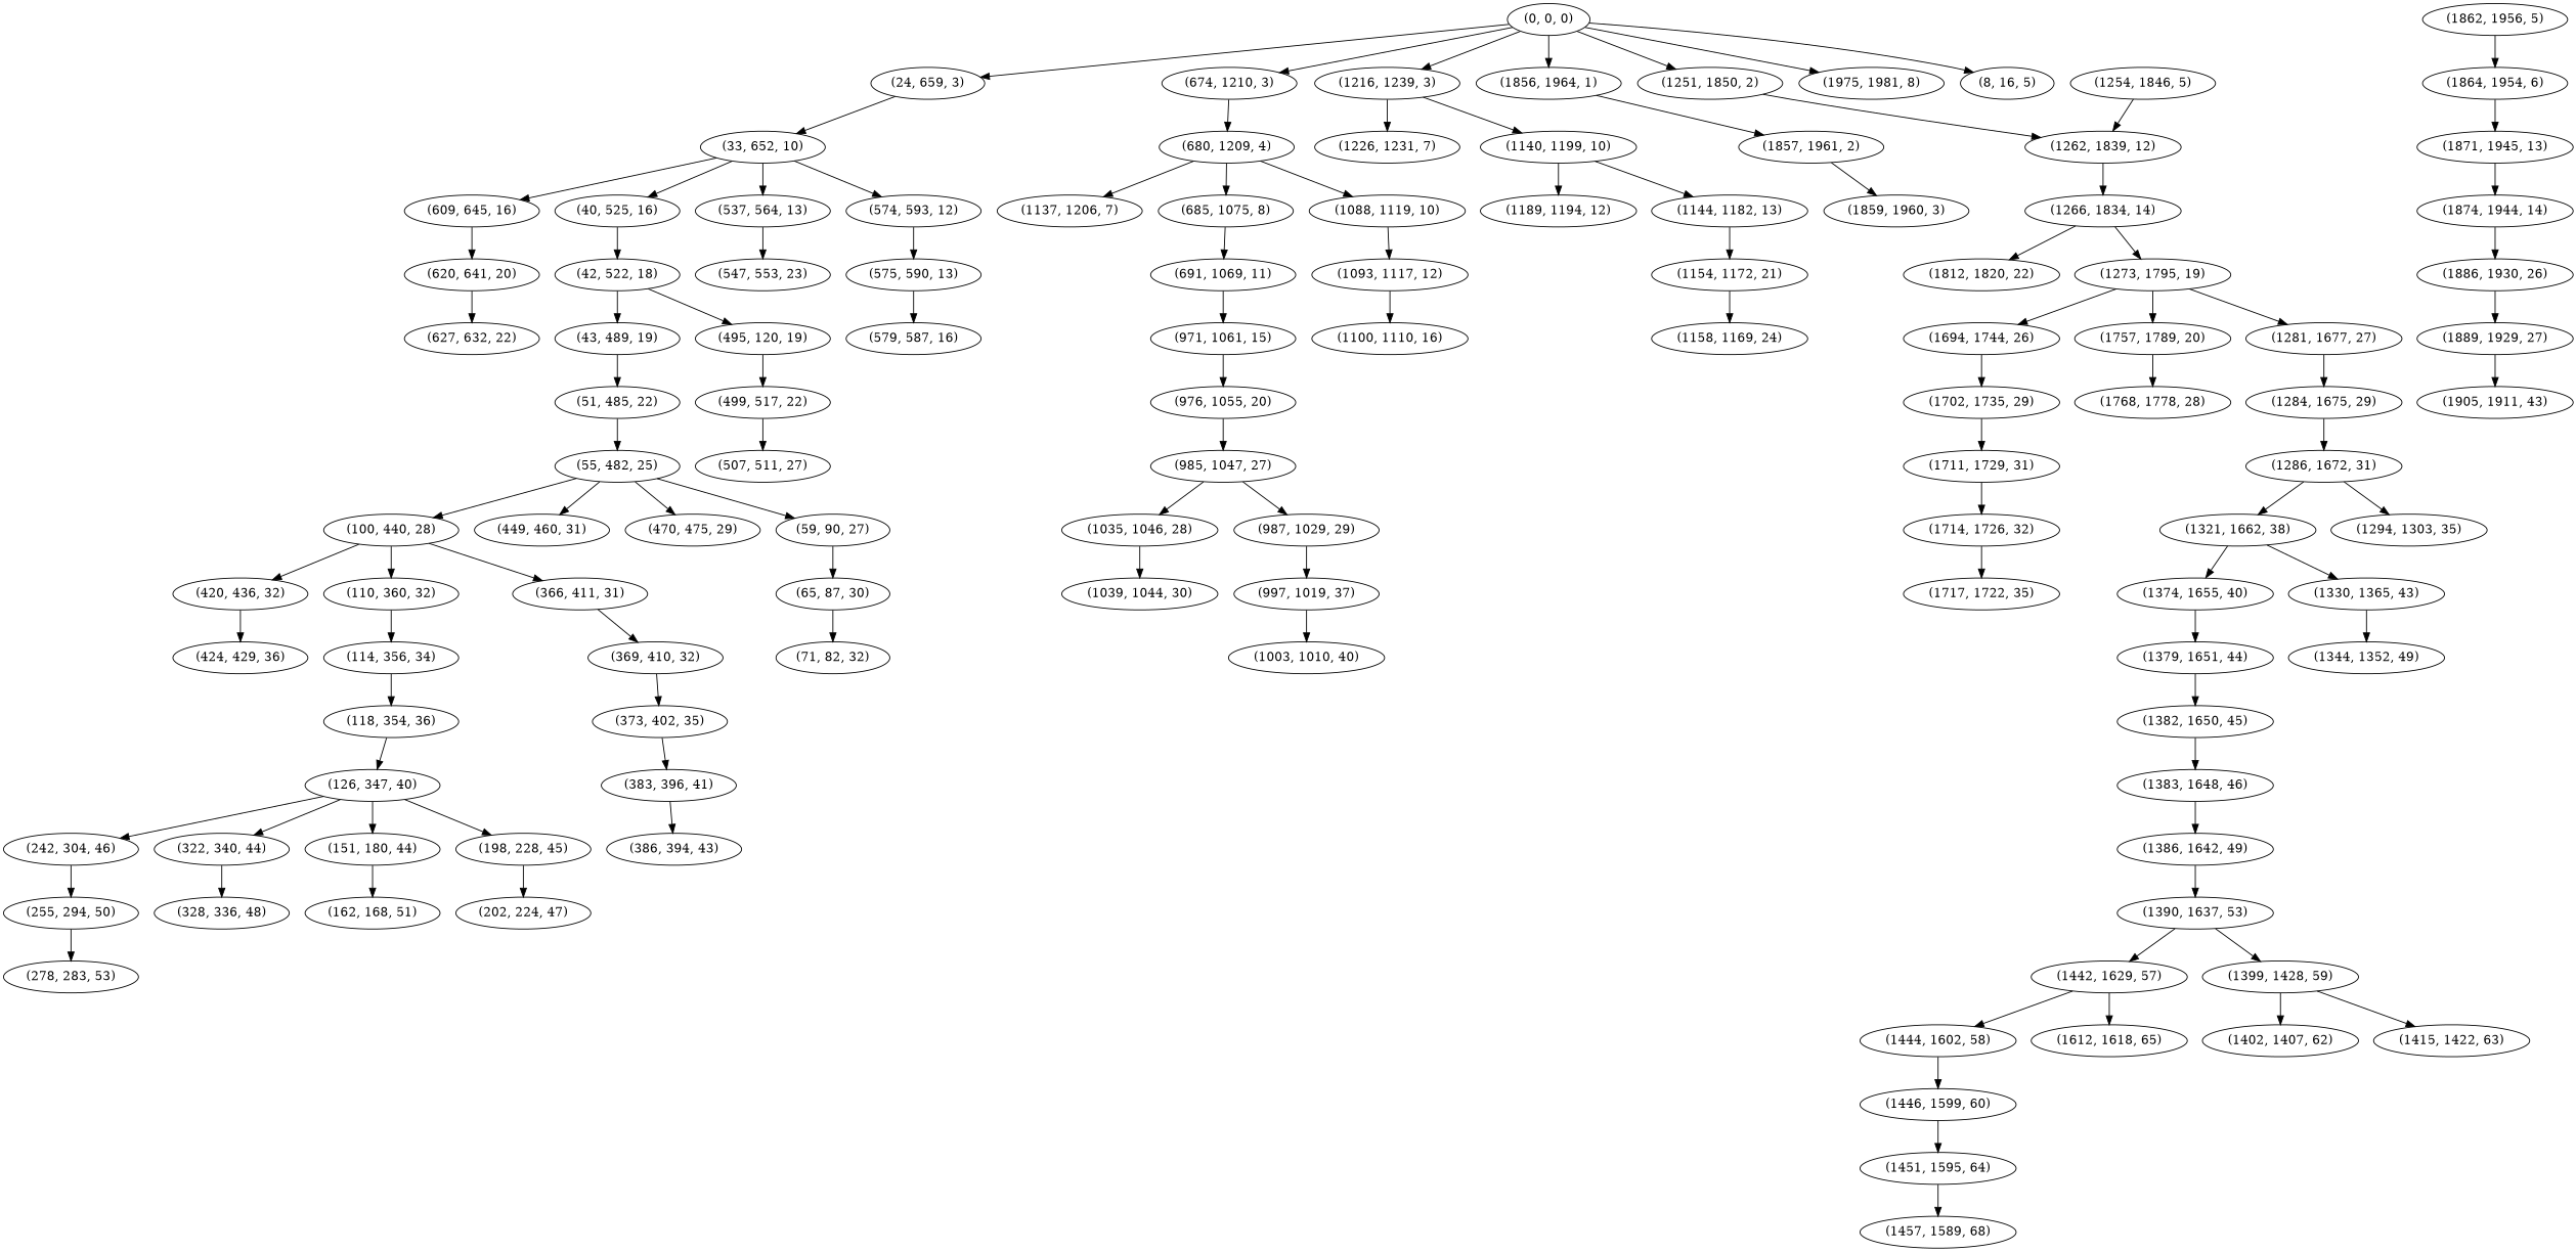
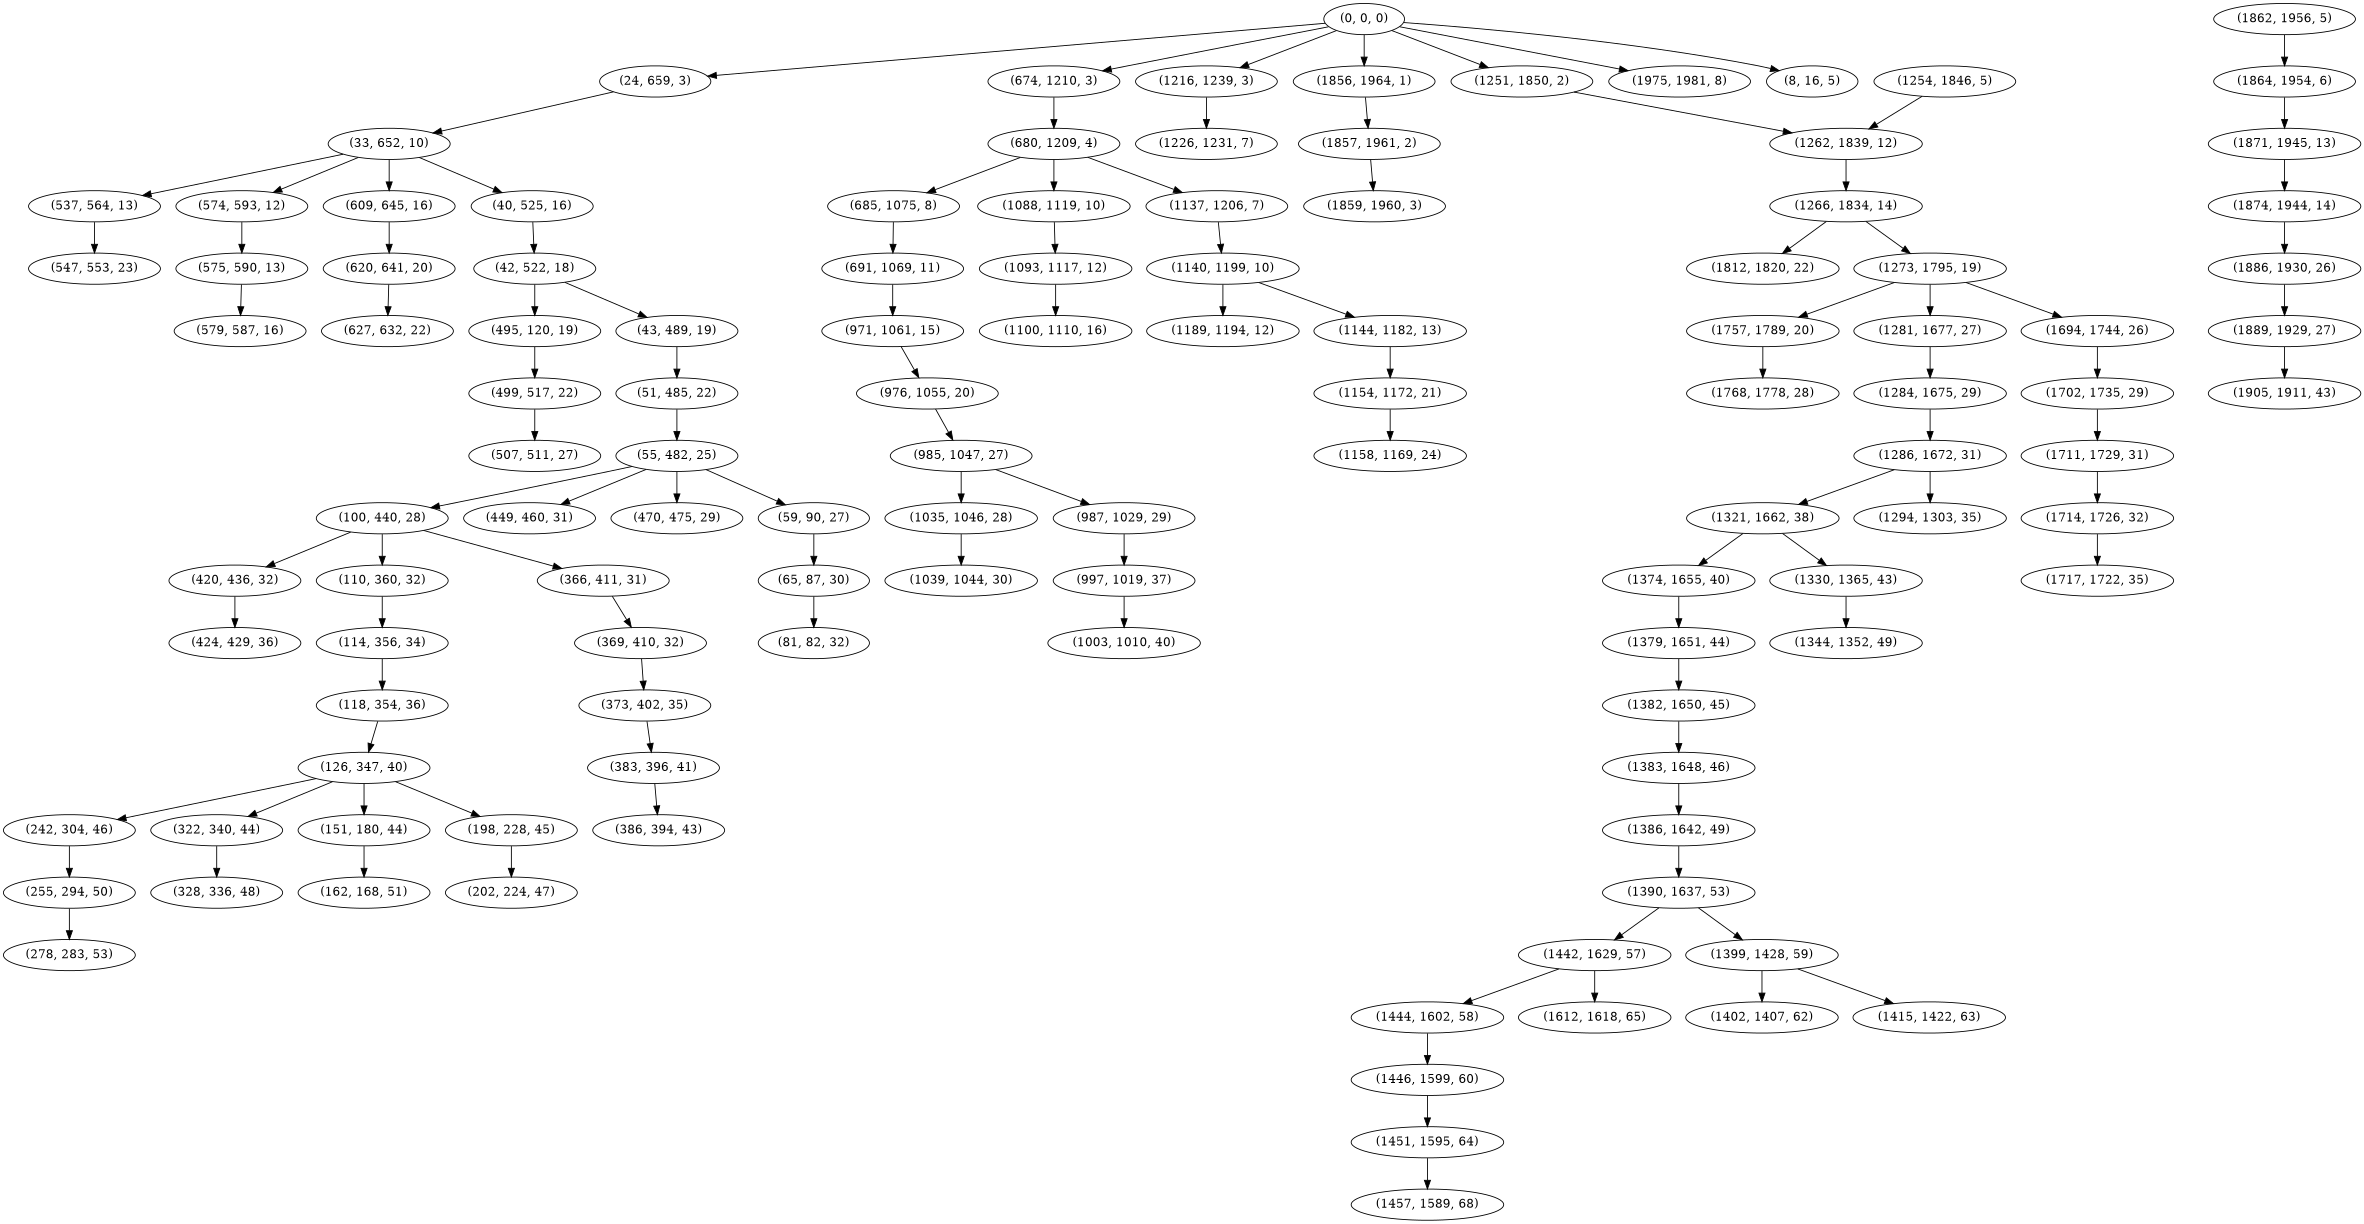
  digraph {
    "(0, 0, 0)"
    "(8, 16, 5)"
    "(24, 659, 3)"
    "(674, 1210, 3)"
    "(1216, 1239, 3)"
    "(1251, 1850, 2)"
    "(1856, 1964, 1)"
    "(1975, 1981, 8)"
    "(33, 652, 10)"
    "(680, 1209, 4)"
    "(1226, 1231, 7)"
    "(1262, 1839, 12)"
    "(1857, 1961, 2)"
    "(40, 525, 16)"
    "(537, 564, 13)"
    "(574, 593, 12)"
    "(609, 645, 16)"
    "(42, 522, 18)"
    "(547, 553, 23)"
    "(575, 590, 13)"
    "(620, 641, 20)"
    "(43, 489, 19)"
    n23 [label="(495, 120, 19)"]
    "(51, 485, 22)"
    "(499, 517, 22)"
    "(55, 482, 25)"
    "(59, 90, 27)"
    "(100, 440, 28)"
    "(449, 460, 31)"
    "(470, 475, 29)"
    "(65, 87, 30)"
    "(110, 360, 32)"
    "(366, 411, 31)"
    "(420, 436, 32)"
-   "(71, 82, 32)"
+   "(71, 82, 32)" [label="(81, 82, 32)"]
    "(114, 356, 34)"
    "(369, 410, 32)"
    "(424, 429, 36)"
    "(118, 354, 36)"
    "(126, 347, 40)"
    "(151, 180, 44)"
    "(198, 228, 45)"
    "(242, 304, 46)"
    "(322, 340, 44)"
    "(162, 168, 51)"
    "(202, 224, 47)"
    "(255, 294, 50)"
    "(328, 336, 48)"
    "(278, 283, 53)"
    "(373, 402, 35)"
    "(383, 396, 41)"
    "(386, 394, 43)"
    "(507, 511, 27)"
    "(579, 587, 16)"
    "(627, 632, 22)"
    "(685, 1075, 8)"
    "(1088, 1119, 10)"
    "(1137, 1206, 7)"
    "(691, 1069, 11)"
    "(1093, 1117, 12)"
    "(1140, 1199, 10)"
    "(971, 1061, 15)"
    "(976, 1055, 20)"
    "(985, 1047, 27)"
    "(987, 1029, 29)"
    "(1035, 1046, 28)"
    "(997, 1019, 37)"
    "(1039, 1044, 30)"
    "(1003, 1010, 40)"
    "(1100, 1110, 16)"
    "(1144, 1182, 13)"
    "(1189, 1194, 12)"
    "(1154, 1172, 21)"
    "(1158, 1169, 24)"
    "(1254, 1846, 5)"
    "(1266, 1834, 14)"
    "(1273, 1795, 19)"
    "(1812, 1820, 22)"
    "(1281, 1677, 27)"
    "(1694, 1744, 26)"
    "(1757, 1789, 20)"
    "(1284, 1675, 29)"
    "(1702, 1735, 29)"
    "(1768, 1778, 28)"
    "(1286, 1672, 31)"
    "(1294, 1303, 35)"
    "(1321, 1662, 38)"
    "(1330, 1365, 43)"
    "(1374, 1655, 40)"
    "(1344, 1352, 49)"
    "(1379, 1651, 44)"
    "(1382, 1650, 45)"
    "(1383, 1648, 46)"
    "(1386, 1642, 49)"
    "(1390, 1637, 53)"
    "(1399, 1428, 59)"
    "(1442, 1629, 57)"
    "(1402, 1407, 62)"
    "(1415, 1422, 63)"
    "(1444, 1602, 58)"
    "(1612, 1618, 65)"
    "(1446, 1599, 60)"
    "(1451, 1595, 64)"
    "(1457, 1589, 68)"
    "(1711, 1729, 31)"
    "(1714, 1726, 32)"
    "(1717, 1722, 35)"
    "(1859, 1960, 3)"
    "(1862, 1956, 5)"
    "(1864, 1954, 6)"
    "(1871, 1945, 13)"
    "(1874, 1944, 14)"
    "(1886, 1930, 26)"
    "(1889, 1929, 27)"
    "(1905, 1911, 43)"
    "(0, 0, 0)" -> "(8, 16, 5)"
    "(0, 0, 0)" -> "(24, 659, 3)"
    "(0, 0, 0)" -> "(674, 1210, 3)"
    "(0, 0, 0)" -> "(1216, 1239, 3)"
    "(0, 0, 0)" -> "(1251, 1850, 2)"
    "(0, 0, 0)" -> "(1856, 1964, 1)"
    "(0, 0, 0)" -> "(1975, 1981, 8)"
    "(24, 659, 3)" -> "(33, 652, 10)"
    "(674, 1210, 3)" -> "(680, 1209, 4)"
    "(1216, 1239, 3)" -> "(1226, 1231, 7)"
    "(1251, 1850, 2)" -> "(1262, 1839, 12)"
    "(1856, 1964, 1)" -> "(1857, 1961, 2)"
    "(33, 652, 10)" -> "(40, 525, 16)"
    "(33, 652, 10)" -> "(537, 564, 13)"
    "(33, 652, 10)" -> "(574, 593, 12)"
    "(33, 652, 10)" -> "(609, 645, 16)"
    "(680, 1209, 4)" -> "(685, 1075, 8)"
    "(680, 1209, 4)" -> "(1088, 1119, 10)"
    "(680, 1209, 4)" -> "(1137, 1206, 7)"
    "(1262, 1839, 12)" -> "(1266, 1834, 14)"
    "(1857, 1961, 2)" -> "(1859, 1960, 3)"
    "(40, 525, 16)" -> "(42, 522, 18)"
    "(537, 564, 13)" -> "(547, 553, 23)"
    "(574, 593, 12)" -> "(575, 590, 13)"
    "(609, 645, 16)" -> "(620, 641, 20)"
    "(42, 522, 18)" -> "(43, 489, 19)"
    "(42, 522, 18)" -> n23
    "(575, 590, 13)" -> "(579, 587, 16)"
    "(620, 641, 20)" -> "(627, 632, 22)"
    "(43, 489, 19)" -> "(51, 485, 22)"
    n23 -> "(499, 517, 22)"
    "(51, 485, 22)" -> "(55, 482, 25)"
    "(499, 517, 22)" -> "(507, 511, 27)"
    "(55, 482, 25)" -> "(59, 90, 27)"
    "(55, 482, 25)" -> "(100, 440, 28)"
    "(55, 482, 25)" -> "(449, 460, 31)"
    "(55, 482, 25)" -> "(470, 475, 29)"
    "(59, 90, 27)" -> "(65, 87, 30)"
    "(100, 440, 28)" -> "(110, 360, 32)"
    "(100, 440, 28)" -> "(366, 411, 31)"
    "(100, 440, 28)" -> "(420, 436, 32)"
    "(65, 87, 30)" -> "(71, 82, 32)"
    "(110, 360, 32)" -> "(114, 356, 34)"
    "(366, 411, 31)" -> "(369, 410, 32)"
    "(420, 436, 32)" -> "(424, 429, 36)"
    "(114, 356, 34)" -> "(118, 354, 36)"
    "(369, 410, 32)" -> "(373, 402, 35)"
    "(118, 354, 36)" -> "(126, 347, 40)"
    "(126, 347, 40)" -> "(151, 180, 44)"
    "(126, 347, 40)" -> "(198, 228, 45)"
    "(126, 347, 40)" -> "(242, 304, 46)"
    "(126, 347, 40)" -> "(322, 340, 44)"
    "(151, 180, 44)" -> "(162, 168, 51)"
    "(198, 228, 45)" -> "(202, 224, 47)"
    "(242, 304, 46)" -> "(255, 294, 50)"
    "(322, 340, 44)" -> "(328, 336, 48)"
    "(255, 294, 50)" -> "(278, 283, 53)"
    "(373, 402, 35)" -> "(383, 396, 41)"
    "(383, 396, 41)" -> "(386, 394, 43)"
    "(685, 1075, 8)" -> "(691, 1069, 11)"
    "(1088, 1119, 10)" -> "(1093, 1117, 12)"
-   "(1216, 1239, 3)" -> "(1140, 1199, 10)"
+   "(1137, 1206, 7)" -> "(1140, 1199, 10)"
    "(691, 1069, 11)" -> "(971, 1061, 15)"
    "(1093, 1117, 12)" -> "(1100, 1110, 16)"
    "(1140, 1199, 10)" -> "(1144, 1182, 13)"
    "(1140, 1199, 10)" -> "(1189, 1194, 12)"
    "(971, 1061, 15)" -> "(976, 1055, 20)"
    "(976, 1055, 20)" -> "(985, 1047, 27)"
    "(985, 1047, 27)" -> "(987, 1029, 29)"
    "(985, 1047, 27)" -> "(1035, 1046, 28)"
    "(987, 1029, 29)" -> "(997, 1019, 37)"
    "(1035, 1046, 28)" -> "(1039, 1044, 30)"
    "(997, 1019, 37)" -> "(1003, 1010, 40)"
    "(1144, 1182, 13)" -> "(1154, 1172, 21)"
    "(1154, 1172, 21)" -> "(1158, 1169, 24)"
    "(1254, 1846, 5)" -> "(1262, 1839, 12)"
    "(1266, 1834, 14)" -> "(1273, 1795, 19)"
    "(1266, 1834, 14)" -> "(1812, 1820, 22)"
    "(1273, 1795, 19)" -> "(1281, 1677, 27)"
    "(1273, 1795, 19)" -> "(1694, 1744, 26)"
    "(1273, 1795, 19)" -> "(1757, 1789, 20)"
    "(1281, 1677, 27)" -> "(1284, 1675, 29)"
    "(1694, 1744, 26)" -> "(1702, 1735, 29)"
    "(1757, 1789, 20)" -> "(1768, 1778, 28)"
    "(1284, 1675, 29)" -> "(1286, 1672, 31)"
    "(1702, 1735, 29)" -> "(1711, 1729, 31)"
    "(1286, 1672, 31)" -> "(1294, 1303, 35)"
    "(1286, 1672, 31)" -> "(1321, 1662, 38)"
    "(1321, 1662, 38)" -> "(1330, 1365, 43)"
    "(1321, 1662, 38)" -> "(1374, 1655, 40)"
    "(1330, 1365, 43)" -> "(1344, 1352, 49)"
    "(1374, 1655, 40)" -> "(1379, 1651, 44)"
    "(1379, 1651, 44)" -> "(1382, 1650, 45)"
    "(1382, 1650, 45)" -> "(1383, 1648, 46)"
    "(1383, 1648, 46)" -> "(1386, 1642, 49)"
    "(1386, 1642, 49)" -> "(1390, 1637, 53)"
    "(1390, 1637, 53)" -> "(1399, 1428, 59)"
    "(1390, 1637, 53)" -> "(1442, 1629, 57)"
    "(1399, 1428, 59)" -> "(1402, 1407, 62)"
    "(1399, 1428, 59)" -> "(1415, 1422, 63)"
    "(1442, 1629, 57)" -> "(1444, 1602, 58)"
    "(1442, 1629, 57)" -> "(1612, 1618, 65)"
    "(1444, 1602, 58)" -> "(1446, 1599, 60)"
    "(1446, 1599, 60)" -> "(1451, 1595, 64)"
    "(1451, 1595, 64)" -> "(1457, 1589, 68)"
    "(1711, 1729, 31)" -> "(1714, 1726, 32)"
    "(1714, 1726, 32)" -> "(1717, 1722, 35)"
    "(1862, 1956, 5)" -> "(1864, 1954, 6)"
    "(1864, 1954, 6)" -> "(1871, 1945, 13)"
    "(1871, 1945, 13)" -> "(1874, 1944, 14)"
    "(1874, 1944, 14)" -> "(1886, 1930, 26)"
    "(1886, 1930, 26)" -> "(1889, 1929, 27)"
    "(1889, 1929, 27)" -> "(1905, 1911, 43)"
  }
